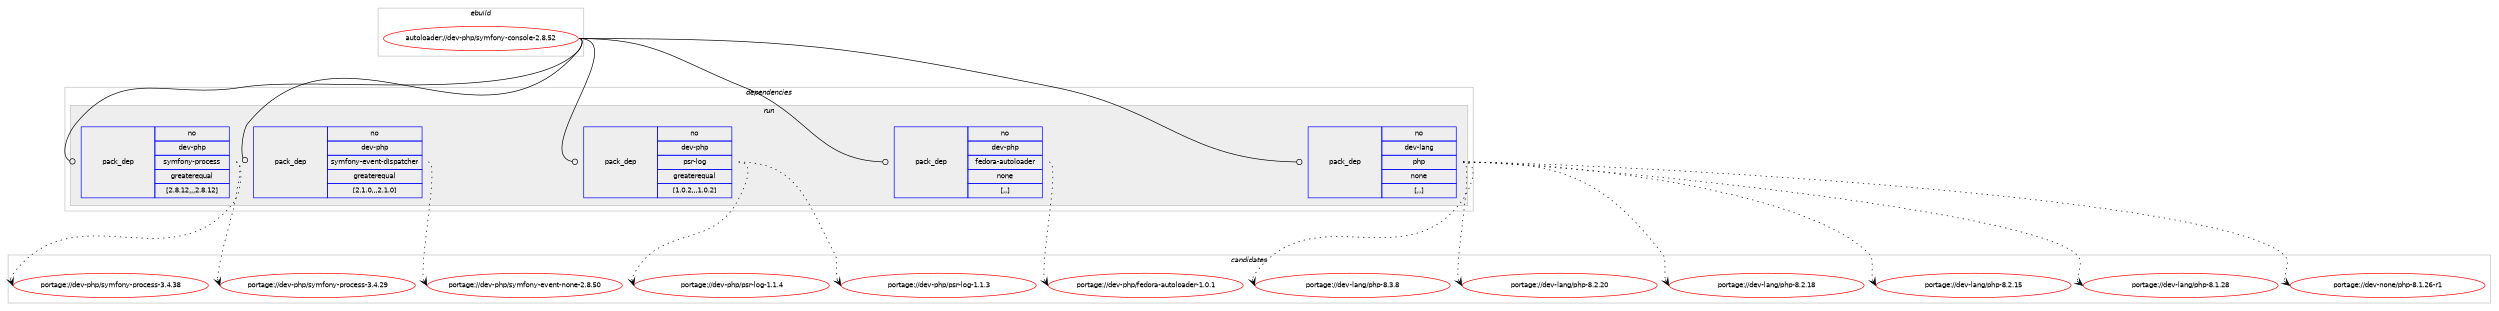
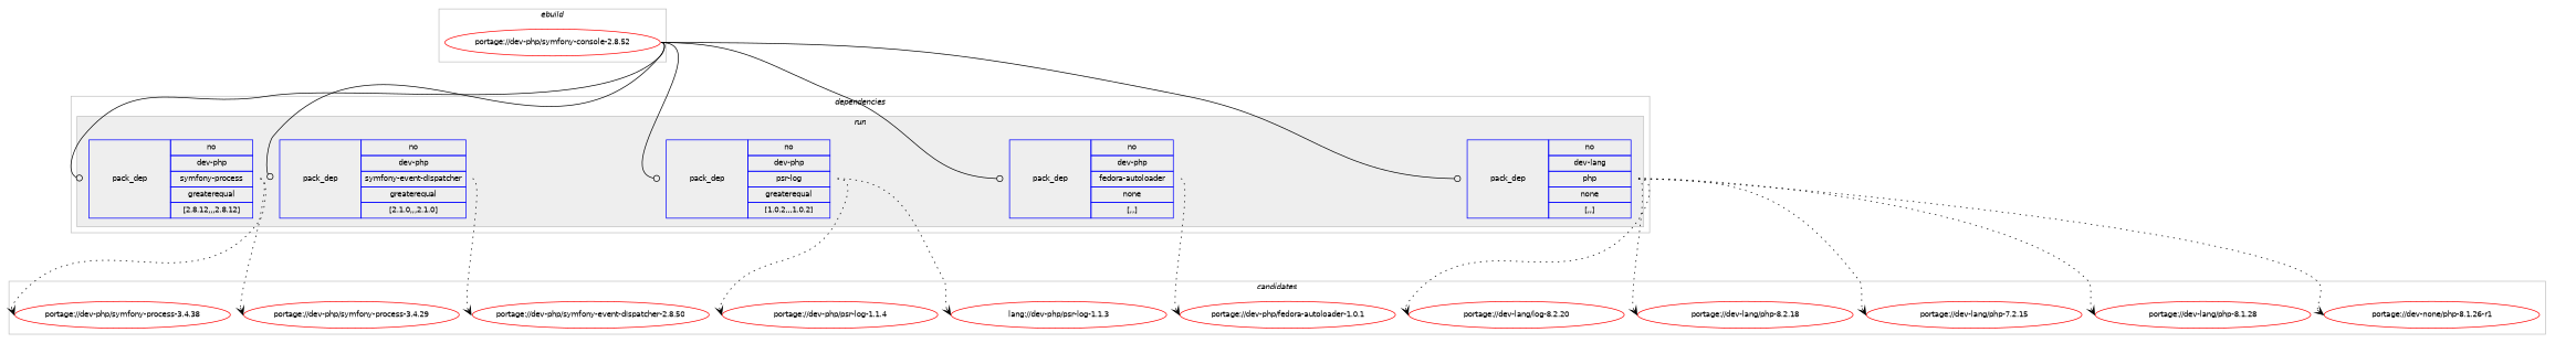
  digraph {
    compound=true
    concentrate=true
    fontname=Helvetica
    fontsize=10
    newrank=true
    rankdir=TB
    ranksep=1.5
    node [color=red fontname=Helvetica fontsize=10]
    edge [arrowhead=vee headport=w style=dotted tailport=e weight=100]
-   n1 [label="autoloader://dev-php/symfony-console-2.8.52" width=4]
+   n1 [label="portage://dev-php/symfony-console-2.8.52" width=4]
    n2 [color=blue label=<<TABLE BORDER="0" CELLBORDER="1" CELLSPACING="0" CELLPADDING="4" WIDTH="220"><TR><TD ROWSPAN="6" CELLPADDING="30">pack_dep</TD></TR><TR><TD WIDTH="110">no</TD></TR><TR><TD>dev-lang</TD></TR><TR><TD>php</TD></TR><TR><TD>none</TD></TR><TR><TD>[,,]</TD></TR></TABLE>> shape=none]
    n3 [color=blue label=<<TABLE BORDER="0" CELLBORDER="1" CELLSPACING="0" CELLPADDING="4" WIDTH="220"><TR><TD ROWSPAN="6" CELLPADDING="30">pack_dep</TD></TR><TR><TD WIDTH="110">no</TD></TR><TR><TD>dev-php</TD></TR><TR><TD>fedora-autoloader</TD></TR><TR><TD>none</TD></TR><TR><TD>[,,]</TD></TR></TABLE>> shape=none]
    n4 [color=blue label=<<TABLE BORDER="0" CELLBORDER="1" CELLSPACING="0" CELLPADDING="4" WIDTH="220"><TR><TD ROWSPAN="6" CELLPADDING="30">pack_dep</TD></TR><TR><TD WIDTH="110">no</TD></TR><TR><TD>dev-php</TD></TR><TR><TD>psr-log</TD></TR><TR><TD>greaterequal</TD></TR><TR><TD>[1.0.2,,,1.0.2]</TD></TR></TABLE>> shape=none]
    n5 [color=blue label=<<TABLE BORDER="0" CELLBORDER="1" CELLSPACING="0" CELLPADDING="4" WIDTH="220"><TR><TD ROWSPAN="6" CELLPADDING="30">pack_dep</TD></TR><TR><TD WIDTH="110">no</TD></TR><TR><TD>dev-php</TD></TR><TR><TD>symfony-event-dispatcher</TD></TR><TR><TD>greaterequal</TD></TR><TR><TD>[2.1.0,,,2.1.0]</TD></TR></TABLE>> shape=none]
    n6 [color=blue label=<<TABLE BORDER="0" CELLBORDER="1" CELLSPACING="0" CELLPADDING="4" WIDTH="220"><TR><TD ROWSPAN="6" CELLPADDING="30">pack_dep</TD></TR><TR><TD WIDTH="110">no</TD></TR><TR><TD>dev-php</TD></TR><TR><TD>symfony-process</TD></TR><TR><TD>greaterequal</TD></TR><TR><TD>[2.8.12,,,2.8.12]</TD></TR></TABLE>> shape=none]
    n7 [label="portage://dev-none/php-8.1.26-r1" width=4]
    n8 [label="portage://dev-lang/php-8.1.28" width=4]
-   n9 [label="portage://dev-lang/php-8.2.15" width=4]
+   n9 [label="portage://dev-lang/php-7.2.15" width=4]
    n10 [label="portage://dev-lang/php-8.2.18" width=4]
-   n11 [label="portage://dev-lang/php-8.2.20" width=4]
-   n12 [label="portage://dev-lang/php-8.3.8" width=4]
+   n11 [label="portage://dev-lang/log-8.2.20" width=4]
    n13 [label="portage://dev-php/fedora-autoloader-1.0.1" width=4]
-   n14 [label="portage://dev-php/psr-log-1.1.3" width=4]
+   n14 [label="lang://dev-php/psr-log-1.1.3" width=4]
    n15 [label="portage://dev-php/psr-log-1.1.4" width=4]
-   n16 [label="portage://dev-php/symfony-event-none-2.8.50" width=4]
+   n16 [label="portage://dev-php/symfony-event-dispatcher-2.8.50" width=4]
    n17 [label="portage://dev-php/symfony-process-3.4.29" width=4]
    n18 [label="portage://dev-php/symfony-process-3.4.38" width=4]
    subgraph cluster_1 {
      color=gray
      label=<<i>ebuild</i>>
      rank=same
      n1
    }
    subgraph cluster_2 {
      color=gray
      label=<<i>dependencies</i>>
      subgraph cluster_3 {
        color=gray
        fillcolor="#eeeeee"
        label=<<i>compile</i>>
        style=filled
      }
      subgraph cluster_4 {
        color=gray
        fillcolor="#eeeeee"
        label=<<i>compile and run</i>>
        style=filled
      }
      subgraph cluster_5 {
        color=gray
        fillcolor="#eeeeee"
        label=<<i>run</i>>
        style=filled
        subgraph sub_6 {
          color=gray
          fillcolor="#eeeeee"
          label=<<i>run</i>>
          style=filled
          n2
        }
        subgraph sub_7 {
          color=gray
          fillcolor="#eeeeee"
          label=<<i>run</i>>
          style=filled
          n3
        }
        subgraph sub_8 {
          color=gray
          fillcolor="#eeeeee"
          label=<<i>run</i>>
          style=filled
          n4
        }
        subgraph sub_9 {
          color=gray
          fillcolor="#eeeeee"
          label=<<i>run</i>>
          style=filled
          n5
        }
        subgraph sub_10 {
          color=gray
          fillcolor="#eeeeee"
          label=<<i>run</i>>
          style=filled
          n6
        }
      }
    }
    subgraph cluster_11 {
      color=gray
      label=<<i>candidates</i>>
      rank=same
      subgraph sub_12 {
        color=black
        label=<<i>candidates</i>>
        nodesep=1
        rank=same
        n7
        n8
        n9
        n10
        n11
-       n12
      }
      subgraph sub_13 {
        color=black
        label=<<i>candidates</i>>
        nodesep=1
        rank=same
        n13
      }
      subgraph sub_14 {
        color=black
        label=<<i>candidates</i>>
        nodesep=1
        rank=same
        n14
        n15
      }
      subgraph sub_15 {
        color=black
        label=<<i>candidates</i>>
        nodesep=1
        rank=same
        n16
      }
      subgraph sub_16 {
        color=black
        label=<<i>candidates</i>>
        nodesep=1
        rank=same
        n17
        n18
      }
    }
    n1 -> n2 [arrowhead=odot style=solid weight=20]
    n1 -> n3 [arrowhead=odot style=solid weight=20]
    n1 -> n4 [arrowhead=odot style=solid weight=20]
    n1 -> n5 [arrowhead=odot style=solid weight=20]
    n1 -> n6 [arrowhead=odot style=solid weight=20]
    n2 -> n7
    n2 -> n8
    n2 -> n9
    n2 -> n10
    n2 -> n11
-   n2 -> n12
    n3 -> n13
    n4 -> n14
    n4 -> n15
    n5 -> n16
    n6 -> n17
    n6 -> n18
  }
